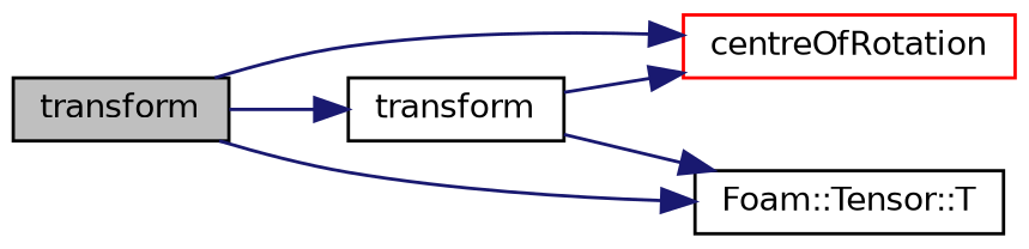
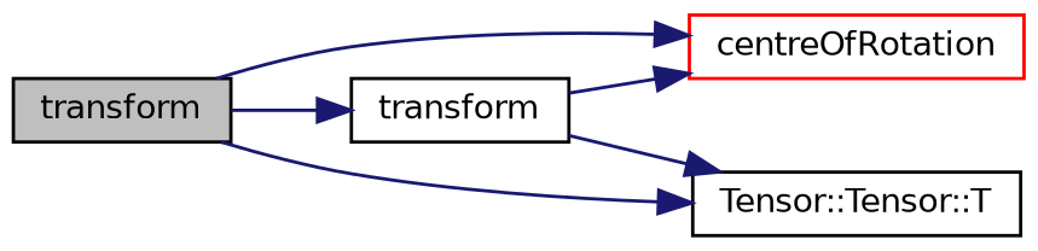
  digraph {
    rankdir=LR
    node [color=black fontname=Helvetica fontsize=10 shape=record]
    edge [color=midnightblue fontname=Helvetica fontsize=10 labelfontname=Helvetica labelfontsize=10 style=solid]
    n1 [fillcolor=grey75 fontcolor=black height=0.2 label=transform style=filled width=0.4]
    n2 [color=red height=0.2 label=centreOfRotation width=0.4]
-   n3 [height=0.2 label="Foam::Tensor::T" width=0.4]
+   n3 [height=0.2 label="Tensor::Tensor::T" width=0.4]
    n4 [height=0.2 label=transform width=0.4]
    n1 -> n2
    n1 -> n3
    n1 -> n4
    n4 -> n2
    n4 -> n3
  }
